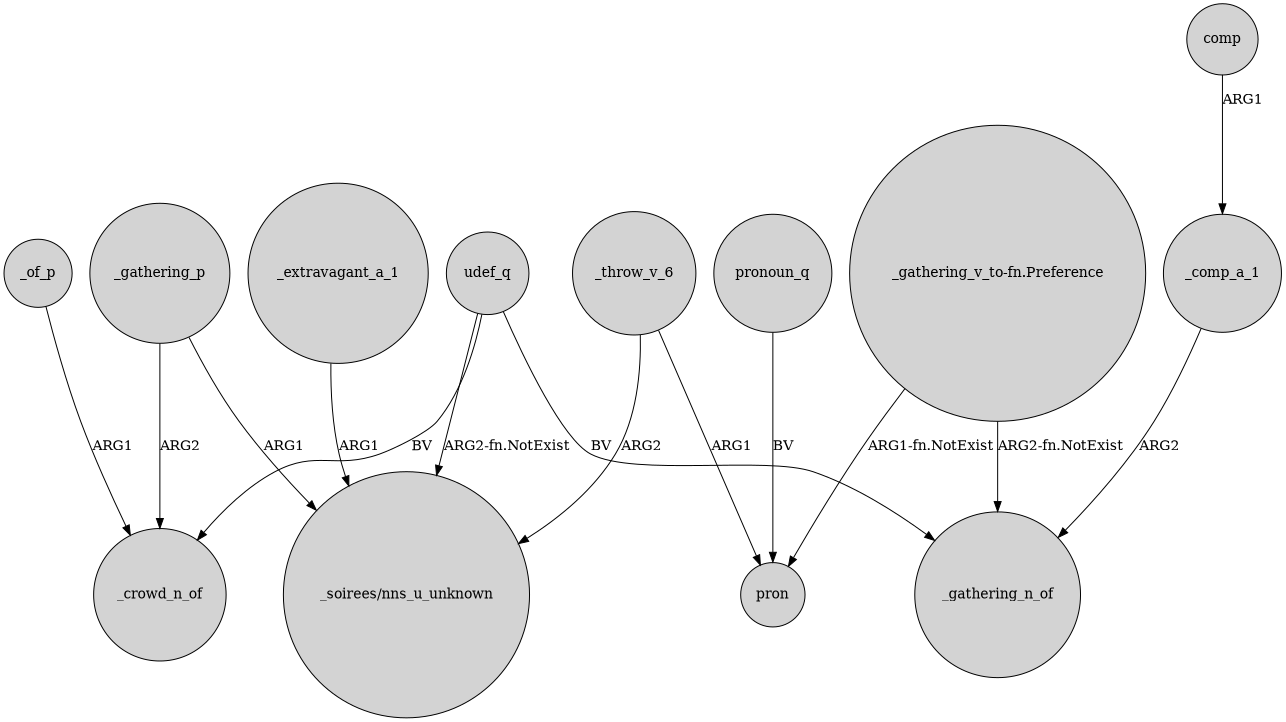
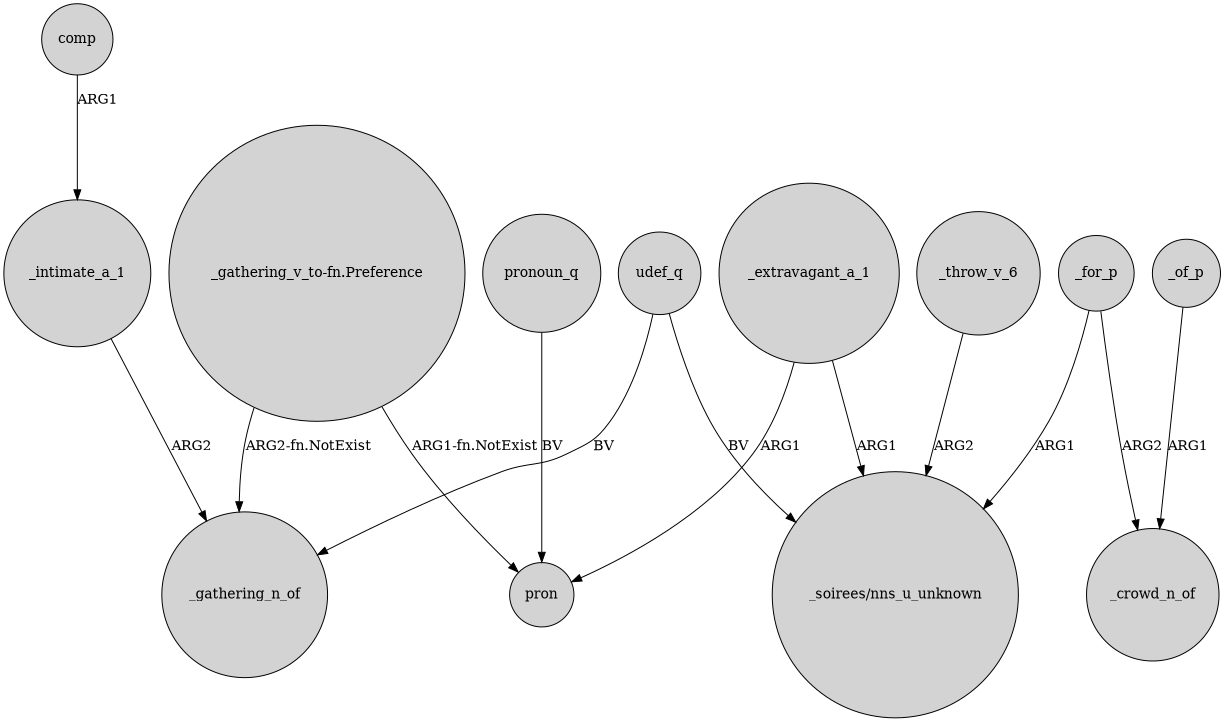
  digraph {
    node [shape=circle style=filled]
    udef_q
    _crowd_n_of
    _gathering_n_of
    "_soirees/nns_u_unknown"
    _of_p
    n6 [label="_gathering_v_to-fn.Preference"]
    pron
    comp
-   _intimate_a_1 [label=_comp_a_1]
-   _for_p [label=_gathering_p]
+   _intimate_a_1
+   _for_p
    n11 [label=_throw_v_6]
    _extravagant_a_1
    pronoun_q
-   udef_q -> _crowd_n_of [label=BV]
    udef_q -> _gathering_n_of [label=BV]
-   udef_q -> "_soirees/nns_u_unknown" [label="ARG2-fn.NotExist"]
+   udef_q -> "_soirees/nns_u_unknown" [label=BV]
    _of_p -> _crowd_n_of [label=ARG1]
    n6 -> _gathering_n_of [label="ARG2-fn.NotExist"]
    n6 -> pron [label="ARG1-fn.NotExist"]
    comp -> _intimate_a_1 [label=ARG1]
    _intimate_a_1 -> _gathering_n_of [label=ARG2]
    _for_p -> _crowd_n_of [label=ARG2]
    _for_p -> "_soirees/nns_u_unknown" [label=ARG1]
    n11 -> "_soirees/nns_u_unknown" [label=ARG2]
-   n11 -> pron [label=ARG1]
+   _extravagant_a_1 -> pron [label=ARG1]
    _extravagant_a_1 -> "_soirees/nns_u_unknown" [label=ARG1]
    pronoun_q -> pron [label=BV]
  }
